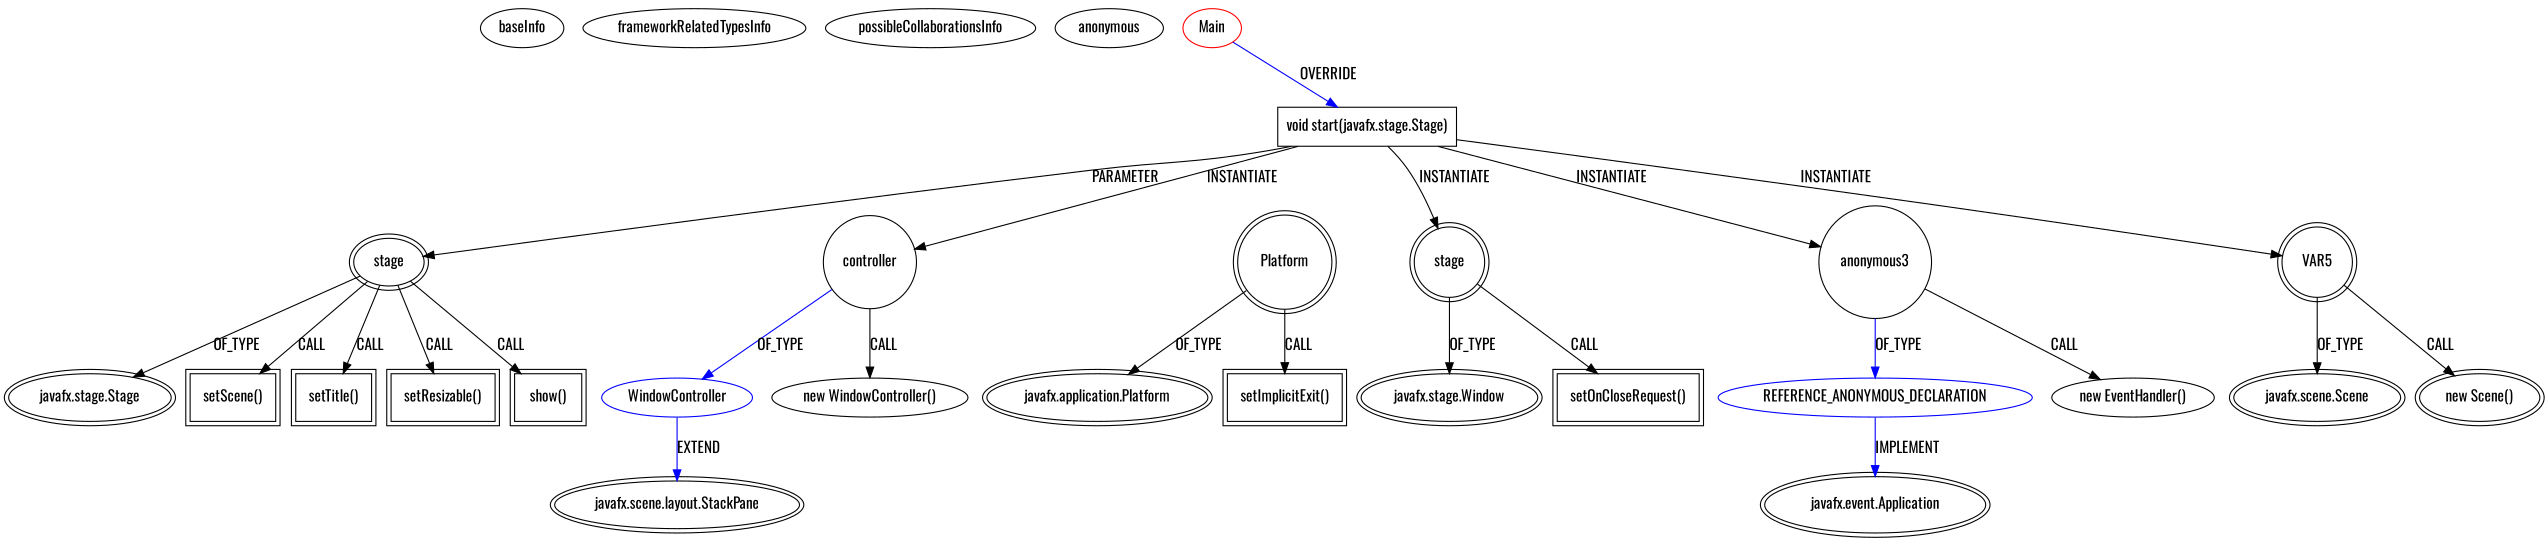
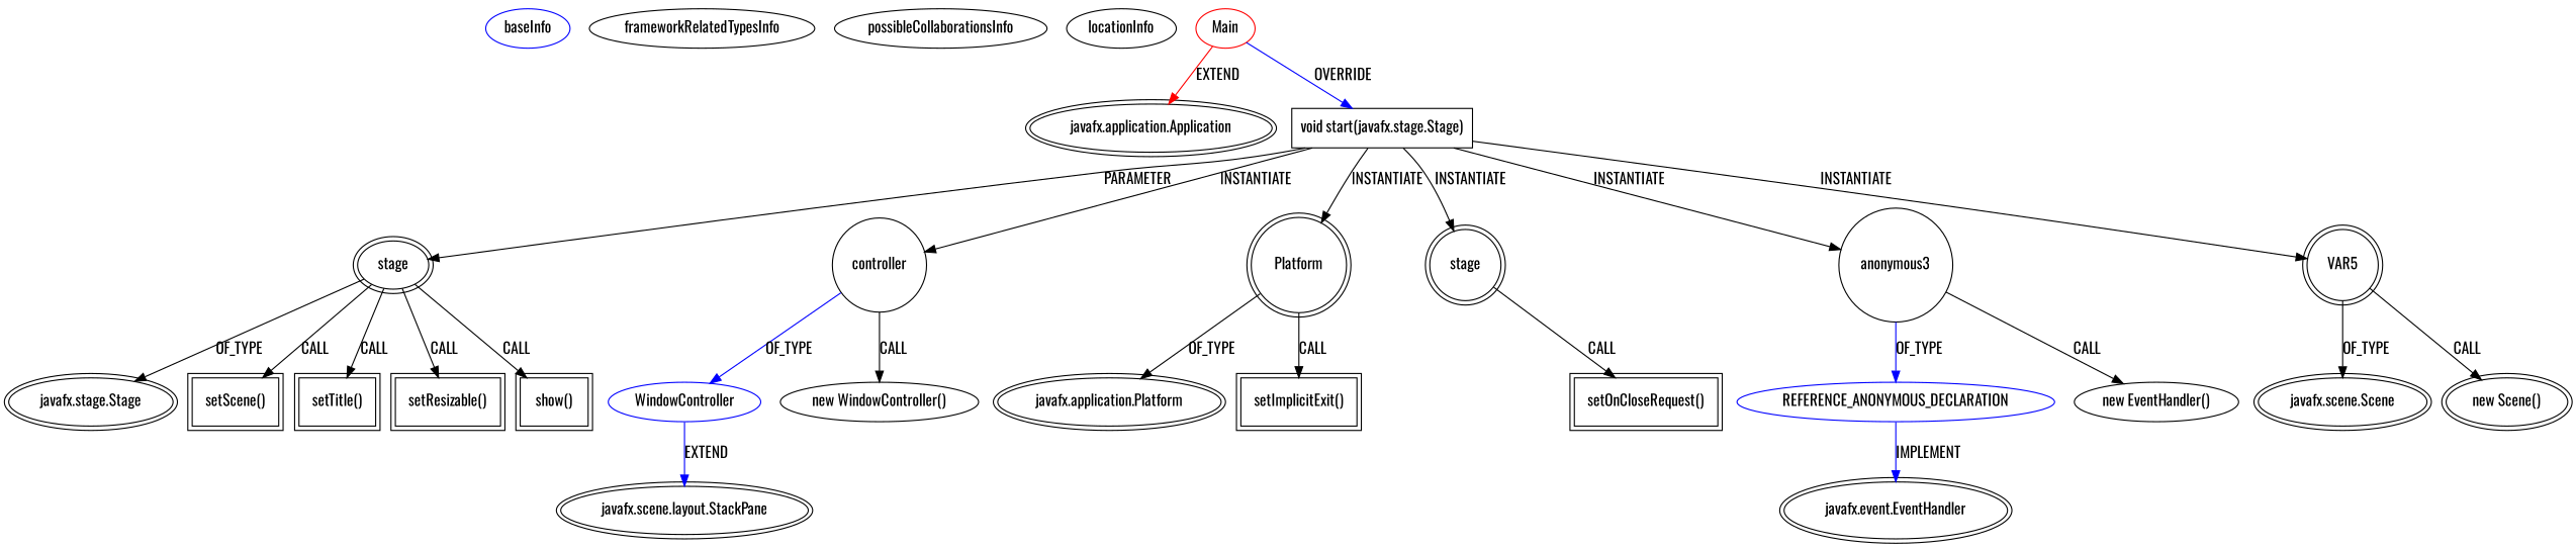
  digraph {
    fontname=Oswald
    node [fontname=Oswald isFrameworkType=true vertexType=FRAMEWORK_CLASS_TYPE peripheries=2]
    edge [fontname=Oswald]
-   baseInfo [category=extension_graph graphId=3321 isAnonymous=false possibleRelation=true isFrameworkType="" vertexType="" peripheries=""]
+   baseInfo [category=extension_graph graphId=3321 isAnonymous=false possibleRelation=true color=blue isFrameworkType="" vertexType="" peripheries=""]
    frameworkRelatedTypesInfo [0="javafx.application.Application" isFrameworkType="" vertexType="" peripheries=""]
    possibleCollaborationsInfo [0="3321~OVERRIDING_METHOD_DECLARATION-INSTANTIATION-~javafx.application.Application ~javafx.scene.layout.StackPane ~false~false" 1="3321~OVERRIDING_METHOD_DECLARATION-INSTANTIATION-~javafx.application.Application ~javafx.event.EventHandler ~false~true" isFrameworkType="" vertexType="" peripheries=""]
-   locationInfo [contextSignature=Main filePath="/jeyoon-Snake/Snake-master/src/Main.java" graphId=3321 projectName="jeyoon-Snake" label=anonymous isFrameworkType="" vertexType="" peripheries=""]
+   locationInfo [contextSignature=Main filePath="/jeyoon-Snake/Snake-master/src/Main.java" graphId=3321 projectName="jeyoon-Snake" isFrameworkType="" vertexType="" peripheries=""]
    n5 [color=red isFrameworkType=false label=Main vertexType=ROOT_CLIENT_CLASS_DECLARATION peripheries=""]
+   n6 [label="javafx.application.Application"]
    n7 [isFrameworkType=false label="void start(javafx.stage.Stage)" shape=box vertexType=OVERRIDING_METHOD_DECLARATION peripheries=""]
    n8 [label=stage vertexType=PARAMETER_DECLARATION]
    n9 [isFrameworkType=false label=controller shape=circle vertexType=VARIABLE_EXPRESION peripheries=""]
    n10 [label=Platform shape=circle vertexType=VARIABLE_EXPRESION]
    n11 [label=stage shape=circle vertexType=VARIABLE_EXPRESION]
    n12 [isFrameworkType=false label=anonymous3 shape=circle vertexType=VARIABLE_EXPRESION peripheries=""]
    n13 [label=VAR5 shape=circle vertexType=VARIABLE_EXPRESION]
    n14 [label="javafx.stage.Stage"]
    n15 [label="setScene()" shape=box vertexType=INSIDE_CALL]
    n16 [label="setTitle()" shape=box vertexType=INSIDE_CALL]
    n17 [label="setResizable()" shape=box vertexType=INSIDE_CALL]
    n18 [label="show()" shape=box vertexType=INSIDE_CALL]
    n19 [color=blue isFrameworkType=false label=WindowController vertexType=REFERENCE_CLIENT_CLASS_DECLARATION peripheries=""]
    n20 [isFrameworkType=false label="new WindowController()" vertexType=CONSTRUCTOR_CALL peripheries=""]
    n21 [label="javafx.application.Platform"]
    n22 [label="setImplicitExit()" shape=box vertexType=INSIDE_CALL]
-   n23 [label="javafx.stage.Window"]
    n24 [label="setOnCloseRequest()" shape=box vertexType=INSIDE_CALL]
    n25 [color=blue isFrameworkType=false label=REFERENCE_ANONYMOUS_DECLARATION vertexType=REFERENCE_ANONYMOUS_DECLARATION peripheries=""]
    n26 [isFrameworkType=false label="new EventHandler()" vertexType=CONSTRUCTOR_CALL peripheries=""]
    n27 [label="javafx.scene.Scene"]
    n28 [label="new Scene()" vertexType=CONSTRUCTOR_CALL]
    n29 [label="javafx.scene.layout.StackPane"]
-   n30 [label="javafx.event.Application" vertexType=FRAMEWORK_INTERFACE_TYPE]
+   n30 [label="javafx.event.EventHandler" vertexType=FRAMEWORK_INTERFACE_TYPE]
+   n5 -> n6 [color=red label=EXTEND]
    n5 -> n7 [color=blue label=OVERRIDE]
    n7 -> n8 [label=PARAMETER]
    n7 -> n9 [label=INSTANTIATE]
+   n7 -> n10 [label=INSTANTIATE]
    n7 -> n11 [label=INSTANTIATE]
    n7 -> n12 [label=INSTANTIATE]
    n7 -> n13 [label=INSTANTIATE]
    n8 -> n14 [label=OF_TYPE]
    n8 -> n15 [label=CALL]
    n8 -> n16 [label=CALL]
    n8 -> n17 [label=CALL]
    n8 -> n18 [label=CALL]
    n9 -> n19 [color=blue label=OF_TYPE]
    n9 -> n20 [label=CALL]
    n10 -> n21 [label=OF_TYPE]
    n10 -> n22 [label=CALL]
-   n11 -> n23 [label=OF_TYPE]
    n11 -> n24 [label=CALL]
    n12 -> n25 [color=blue label=OF_TYPE]
    n12 -> n26 [label=CALL]
    n13 -> n27 [label=OF_TYPE]
    n13 -> n28 [label=CALL]
    n19 -> n29 [color=blue label=EXTEND]
    n25 -> n30 [color=blue label=IMPLEMENT]
  }
